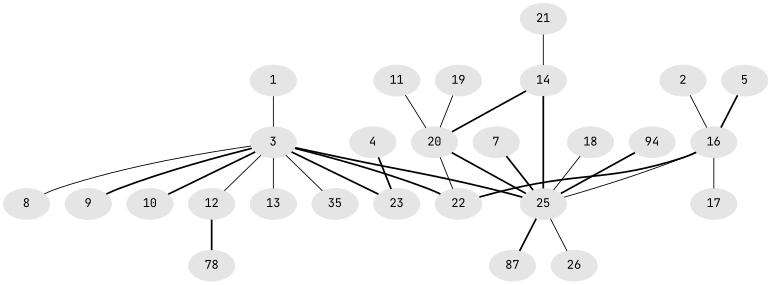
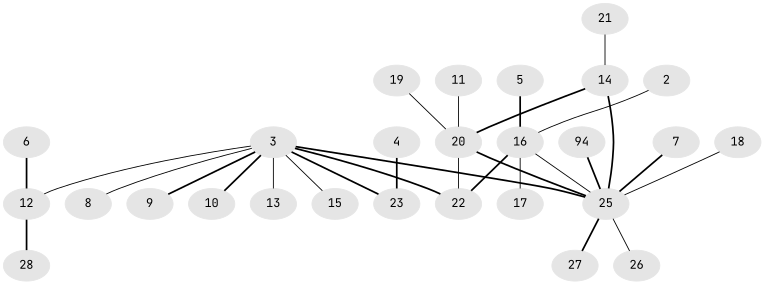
  graph {
    fontname="JetBrains Mono"
    node [color=gray90 fontname="JetBrains Mono" style=filled]
    edge [fontname="JetBrains Mono" style=bold weight=1.0]
-   1
    3
    8
    9
    10
    12
    13
-   15 [label=35]
+   15
    22
    23
    25
    2
    16
    17
-   28 [label=78]
+   28
    26
-   27 [label=87]
+   27
    4
    5
+   6
    7
    11
    20
    14
    18
    19
    21
    n28 [label=94]
-   1 -- 3 [style=solid]
    3 -- 8 [style=solid]
    3 -- 9
    3 -- 10
    3 -- 12 [style=solid]
    3 -- 13 [style=solid]
    3 -- 15 [style=solid]
    3 -- 22
    3 -- 23
    3 -- 25
    12 -- 28
    25 -- 26 [style=solid]
    25 -- 27
    2 -- 16 [style=solid]
    16 -- 22
    16 -- 25 [style=solid]
    16 -- 17 [style=solid]
    4 -- 23
    5 -- 16
+   6 -- 12
    7 -- 25
    11 -- 20 [style=solid]
    20 -- 22 [style=solid]
    20 -- 25
    14 -- 25 [weight=2.0]
    14 -- 20
    18 -- 25 [style=solid]
    19 -- 20 [style=solid]
    21 -- 14 [style=solid]
    n28 -- 25
  }
